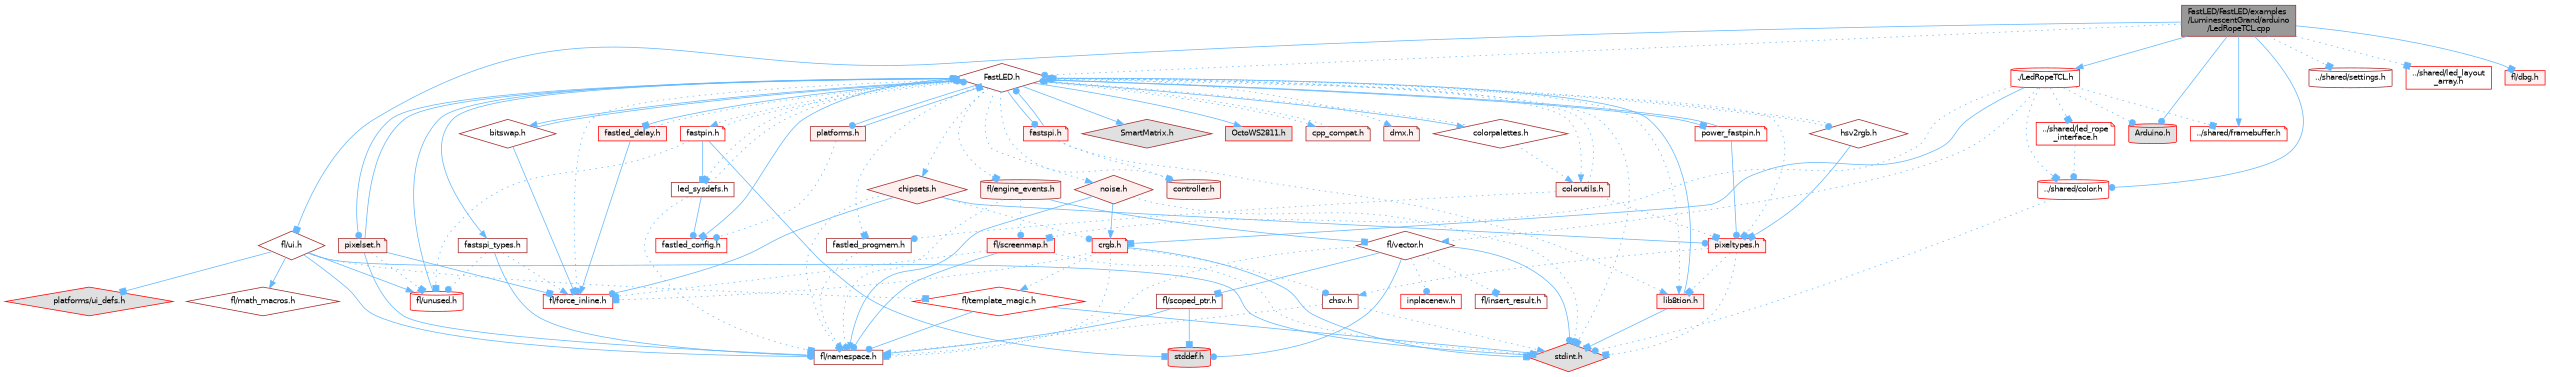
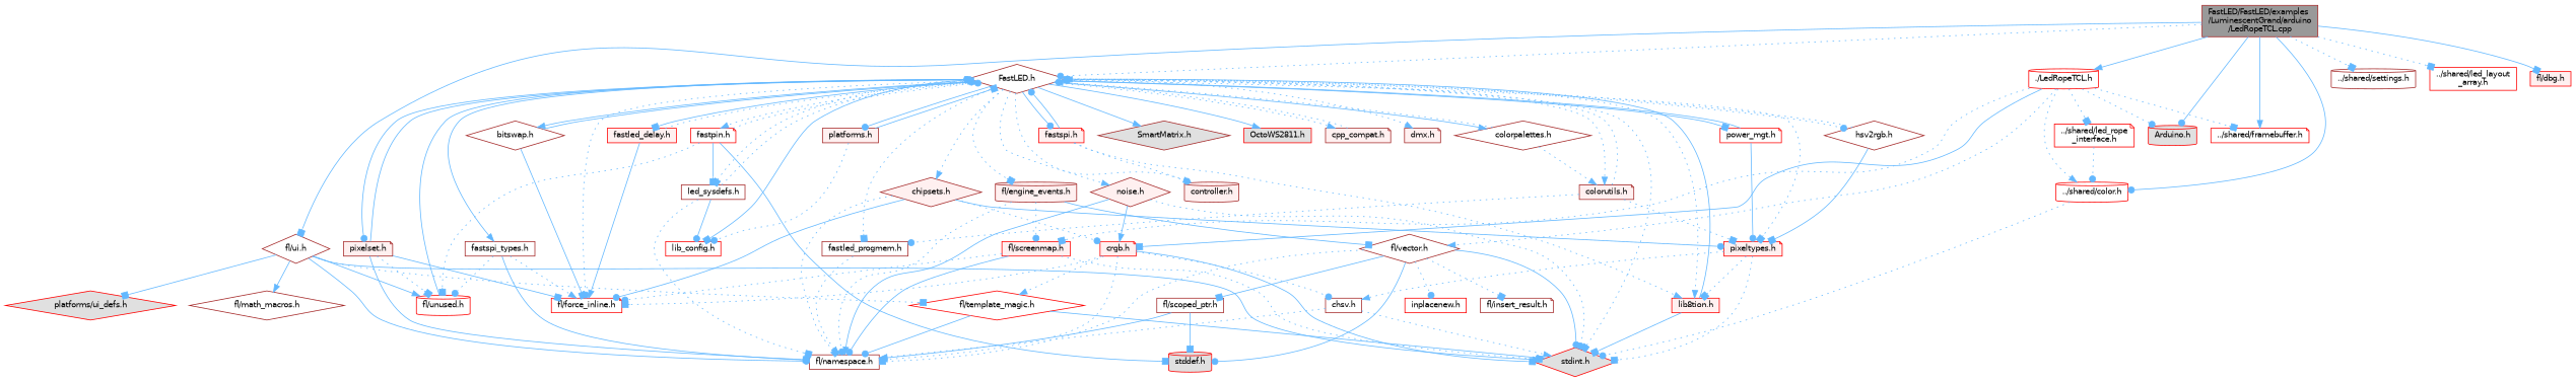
  digraph {
    fontname="DejaVu Sans"
    node [color=brown fillcolor=white fontname="DejaVu Sans" fontsize=10 shape=box style=filled]
    edge [arrowhead=box color=steelblue1 fontname="DejaVu Sans" fontsize=10 labelfontname=Helvetica labelfontsize=10 style=dotted]
    n1 [fillcolor=grey60 fontcolor=black height=0.2 label="FastLED/FastLED/examples\l/LuminescentGrand/arduino\l/LedRopeTCL.cpp" width=0.4]
    n2 [color=red fillcolor="#E0E0E0" height=0.2 label="Arduino.h" shape=cylinder width=0.4]
    n3 [color=red height=0.2 label="../shared/color.h" shape=cylinder width=0.4]
    n4 [color=red height=0.2 label="../shared/framebuffer.h" shape=note width=0.4]
    n5 [height=0.2 label="../shared/settings.h" shape=cylinder width=0.4]
    n6 [color=red height=0.2 label="./LedRopeTCL.h" shape=cylinder width=0.4]
    n7 [color=red height=0.2 label="../shared/led_layout\l_array.h" width=0.4]
    n8 [height=0.2 label="FastLED.h" shape=diamond width=0.4]
    n9 [color=red fillcolor="#FFF0F0" height=0.2 label="fl/dbg.h" width=0.4]
    n10 [height=0.2 label="fl/ui.h" shape=diamond width=0.4]
    n11 [color=red fillcolor="#E0E0E0" height=0.2 label="stdint.h" shape=diamond width=0.4]
    n12 [color=red height=0.2 label="../shared/led_rope\l_interface.h" shape=note width=0.4]
    n13 [height=0.2 label="fl/vector.h" shape=diamond width=0.4]
    n14 [color=red fillcolor="#FFF0F0" height=0.2 label="crgb.h" shape=note width=0.4]
    n15 [color=red fillcolor="#FFF0F0" height=0.2 label="fl/screenmap.h" width=0.4]
    n16 [color=red height=0.2 label="fl/force_inline.h" shape=note width=0.4]
    n17 [fillcolor="#E0E0E0" height=0.2 label="SmartMatrix.h" shape=diamond width=0.4]
    n18 [color=red fillcolor="#E0E0E0" height=0.2 label="OctoWS2811.h" width=0.4]
    n19 [fillcolor="#FFF0F0" height=0.2 label="cpp_compat.h" shape=note width=0.4]
-   n20 [color=red height=0.2 label="fastled_config.h" width=0.4]
+   n20 [color=red height=0.2 label="lib_config.h" width=0.4]
    n21 [height=0.2 label="led_sysdefs.h" width=0.4]
    n22 [color=red fillcolor="#FFF0F0" height=0.2 label="fastled_delay.h" width=0.4]
    n23 [height=0.2 label="bitswap.h" shape=diamond width=0.4]
    n24 [fillcolor="#FFF0F0" height=0.2 label="controller.h" shape=cylinder width=0.4]
    n25 [color=red height=0.2 label="fastpin.h" shape=note width=0.4]
    n26 [height=0.2 label="fastspi_types.h" width=0.4]
    n27 [fillcolor="#FFF0F0" height=0.2 label="dmx.h" shape=note width=0.4]
    n28 [fillcolor="#FFF0F0" height=0.2 label="platforms.h" width=0.4]
    n29 [height=0.2 label="fastled_progmem.h" width=0.4]
    n30 [color=red fillcolor="#FFF0F0" height=0.2 label="lib8tion.h" width=0.4]
    n31 [color=red fillcolor="#FFF0F0" height=0.2 label="pixeltypes.h" shape=note width=0.4]
    n32 [height=0.2 label="hsv2rgb.h" shape=diamond width=0.4]
    n33 [fillcolor="#FFF0F0" height=0.2 label="colorutils.h" shape=note width=0.4]
    n34 [fillcolor="#FFF0F0" height=0.2 label="pixelset.h" shape=note width=0.4]
    n35 [height=0.2 label="colorpalettes.h" shape=diamond width=0.4]
    n36 [fillcolor="#FFF0F0" height=0.2 label="noise.h" shape=diamond width=0.4]
-   n37 [color=red height=0.2 label="power_fastpin.h" shape=note width=0.4]
+   n37 [color=red height=0.2 label="power_mgt.h" shape=note width=0.4]
    n38 [color=red fillcolor="#FFF0F0" height=0.2 label="fastspi.h" shape=note width=0.4]
    n39 [fillcolor="#FFF0F0" height=0.2 label="chipsets.h" shape=diamond width=0.4]
    n40 [fillcolor="#FFF0F0" height=0.2 label="fl/engine_events.h" shape=cylinder width=0.4]
    n41 [height=0.2 label="fl/namespace.h" width=0.4]
    n42 [color=red height=0.2 label="fl/template_magic.h" shape=diamond width=0.4]
    n43 [color=red height=0.2 label="fl/unused.h" shape=cylinder width=0.4]
    n44 [color=red fillcolor="#E0E0E0" height=0.2 label="platforms/ui_defs.h" shape=diamond width=0.4]
    n45 [height=0.2 label="fl/math_macros.h" shape=diamond width=0.4]
    n46 [color=red fillcolor="#E0E0E0" height=0.2 label="stddef.h" shape=cylinder width=0.4]
    n47 [color=red height=0.2 label="inplacenew.h" width=0.4]
    n48 [height=0.2 label="fl/scoped_ptr.h" width=0.4]
    n49 [height=0.2 label="fl/insert_result.h" shape=note width=0.4]
    n50 [height=0.2 label="chsv.h" width=0.4]
    n1 -> n2 [arrowhead=dot style=solid]
    n1 -> n3 [arrowhead=dot style=solid]
    n1 -> n4 [arrowhead=normal style=solid]
    n1 -> n5
    n1 -> n6 [arrowhead=normal style=solid]
    n1 -> n7
    n1 -> n8 [arrowhead=dot]
    n1 -> n9 [style=solid]
    n1 -> n10 [style=solid]
    n3 -> n11 [arrowhead=dot]
    n6 -> n2 [arrowhead=dot]
-   n6 -> n3
+   n6 -> n3 [arrowhead=normal]
    n6 -> n4
    n6 -> n12
    n6 -> n13 [arrowhead=normal]
    n6 -> n14 [style=solid]
    n6 -> n15
    n8 -> n11
    n8 -> n16 [arrowhead=dot]
    n8 -> n17 [arrowhead=normal style=solid]
    n8 -> n18 [arrowhead=normal style=solid]
    n8 -> n19 [arrowhead=normal]
    n8 -> n20 [style=solid]
    n8 -> n21
    n8 -> n22 [style=solid]
    n8 -> n23 [arrowhead=normal style=solid]
    n8 -> n24 [arrowhead=normal]
    n8 -> n25 [arrowhead=normal]
    n8 -> n26 [arrowhead=normal style=solid]
    n8 -> n27 [arrowhead=normal]
    n8 -> n28 [arrowhead=dot style=solid]
    n8 -> n29
    n8 -> n30 [arrowhead=normal]
    n8 -> n31
    n8 -> n32 [arrowhead=dot]
    n8 -> n33 [arrowhead=normal]
    n8 -> n34 [arrowhead=dot style=solid]
    n8 -> n35 [arrowhead=normal style=solid]
    n8 -> n36 [arrowhead=normal]
    n8 -> n37 [style=solid]
    n8 -> n38 [arrowhead=dot style=solid]
    n8 -> n39 [arrowhead=normal]
    n8 -> n40
    n10 -> n11 [arrowhead=normal style=solid]
    n10 -> n41 [arrowhead=dot style=solid]
    n10 -> n42
    n10 -> n43 [arrowhead=normal style=solid]
    n10 -> n44 [style=solid]
    n10 -> n45 [arrowhead=normal style=solid]
    n12 -> n3 [arrowhead=dot]
    n13 -> n11 [arrowhead=dot style=solid]
    n13 -> n41
    n13 -> n46 [arrowhead=dot style=solid]
    n13 -> n47 [arrowhead=dot]
    n13 -> n48 [style=solid]
    n13 -> n49
    n14 -> n11 [style=solid]
    n14 -> n16
    n14 -> n41 [arrowhead=normal]
    n14 -> n42 [arrowhead=normal]
    n14 -> n50 [arrowhead=dot]
    n15 -> n11
    n15 -> n16 [arrowhead=dot]
    n15 -> n41 [arrowhead=dot style=solid]
    n19 -> n8 [arrowhead=normal]
    n21 -> n8
    n21 -> n20 [arrowhead=dot style=solid]
    n21 -> n41
    n22 -> n8 [arrowhead=normal]
    n22 -> n16 [arrowhead=normal style=solid]
    n23 -> n8 [arrowhead=normal style=solid]
    n23 -> n16 [style=solid]
    n25 -> n8 [arrowhead=dot]
    n25 -> n21 [style=solid]
    n25 -> n43
    n25 -> n46 [style=solid]
    n26 -> n16 [arrowhead=normal]
    n26 -> n41 [arrowhead=dot style=solid]
    n26 -> n43 [arrowhead=dot]
    n28 -> n8 [style=solid]
    n28 -> n20 [arrowhead=dot]
    n29 -> n41 [arrowhead=normal]
    n30 -> n8 [arrowhead=normal style=solid]
    n30 -> n11 [style=solid]
    n31 -> n11
    n31 -> n30
    n31 -> n50 [arrowhead=normal]
    n32 -> n8 [arrowhead=dot]
    n32 -> n31 [style=solid]
    n33 -> n8
    n33 -> n29 [arrowhead=dot]
    n33 -> n31
    n34 -> n8 [style=solid]
    n34 -> n16 [style=solid]
    n34 -> n41 [style=solid]
    n34 -> n43
    n35 -> n8 [arrowhead=dot]
    n35 -> n33 [arrowhead=normal]
    n36 -> n11 [arrowhead=dot]
    n36 -> n14 [arrowhead=normal style=solid]
    n36 -> n41 [arrowhead=normal style=solid]
    n37 -> n8 [arrowhead=normal style=solid]
    n37 -> n31 [arrowhead=dot style=solid]
    n38 -> n8 [arrowhead=dot style=solid]
    n38 -> n24 [arrowhead=dot]
    n38 -> n30 [arrowhead=normal]
    n39 -> n14 [arrowhead=dot]
    n39 -> n16 [arrowhead=dot style=solid]
    n39 -> n31 [arrowhead=dot style=solid]
    n39 -> n41
    n40 -> n13 [style=solid]
    n40 -> n15 [arrowhead=dot]
    n40 -> n41 [arrowhead=dot]
    n42 -> n11 [arrowhead=normal style=solid]
    n42 -> n41 [arrowhead=dot style=solid]
    n43 -> n8 [arrowhead=dot style=solid]
    n48 -> n41 [arrowhead=normal style=solid]
    n48 -> n46 [style=solid]
    n50 -> n11 [arrowhead=normal]
    n50 -> n41 [arrowhead=normal]
  }
